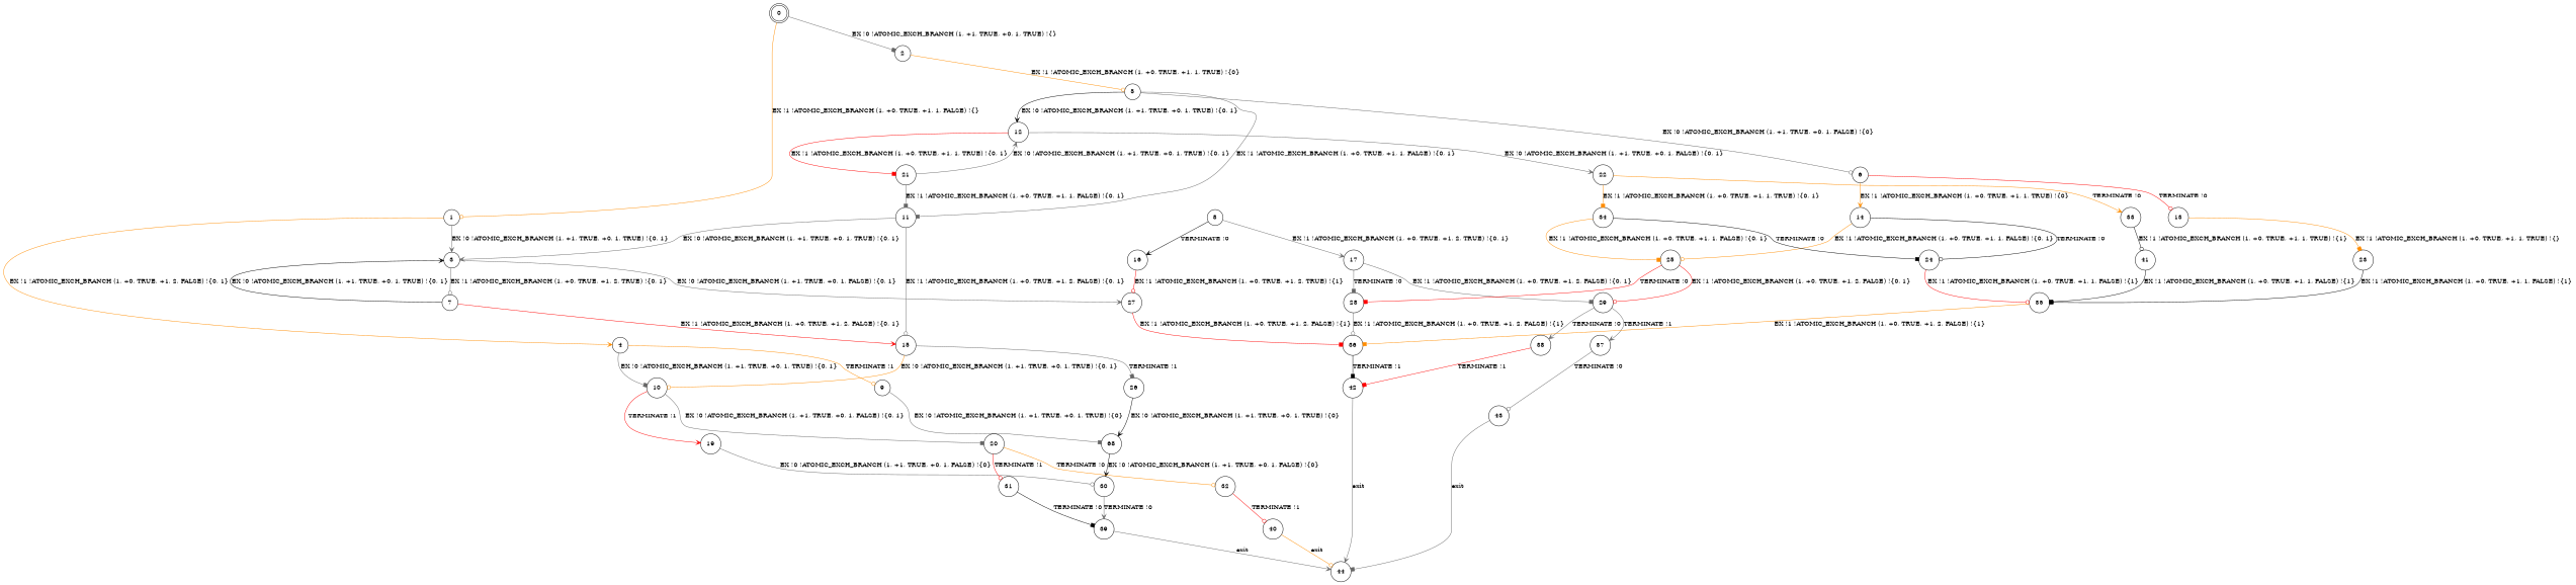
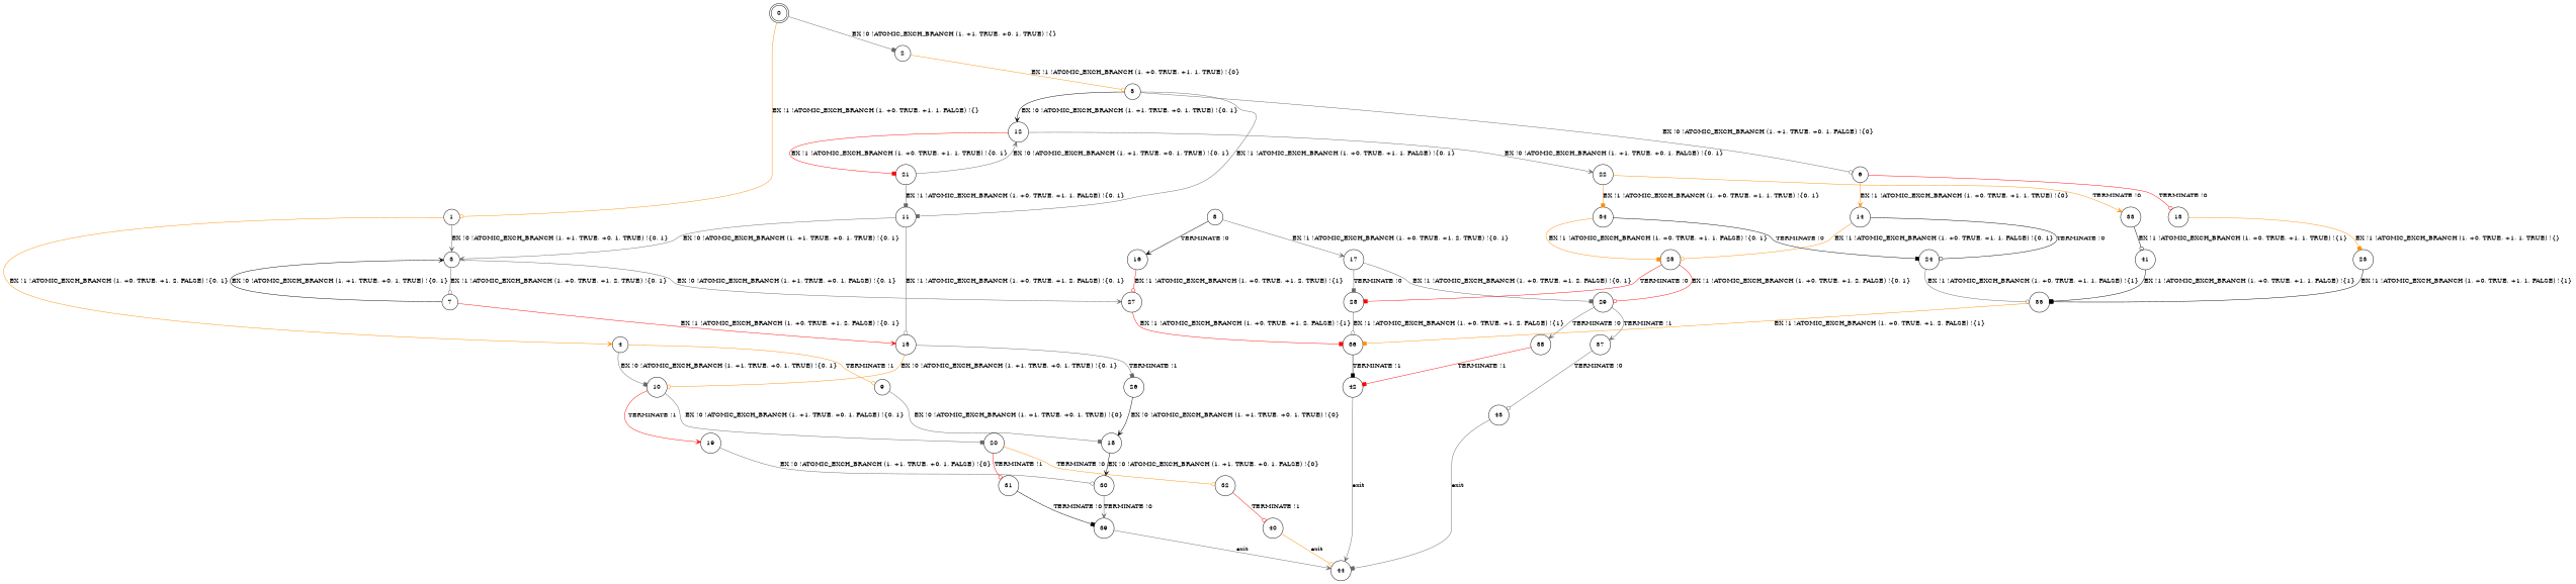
  digraph {
    node [shape=circle]
    edge [arrowhead=box color=gray40]
    0 [peripheries=2]
    1
    2
    3
    4
    5
    7
    27
    9
    10
    6
    11
    12
    13
    14
    15
    8
    16
    17
-   18 [label=68]
+   18
    19
    20
    21
    22
    23
    24
    25
    26
    28
    29
    30
    31
    32
    33
    34
    35
    36
    37
    38
    39
    40
    41
    42
    43
    44
    0 -> 1 [arrowhead=odot color=darkorange label="EX !1 !ATOMIC_EXCH_BRANCH (1, +0, TRUE, +1, 1, FALSE) !{}"]
    0 -> 2 [label="EX !0 !ATOMIC_EXCH_BRANCH (1, +1, TRUE, +0, 1, TRUE) !{}"]
    1 -> 3 [arrowhead=vee label="EX !0 !ATOMIC_EXCH_BRANCH (1, +1, TRUE, +0, 1, TRUE) !{0, 1}"]
    1 -> 4 [arrowhead=vee color=darkorange label="EX !1 !ATOMIC_EXCH_BRANCH (1, +0, TRUE, +1, 2, FALSE) !{0, 1}"]
    2 -> 5 [arrowhead=odot color=darkorange label="EX !1 !ATOMIC_EXCH_BRANCH (1, +0, TRUE, +1, 1, TRUE) !{0}"]
    3 -> 7 [arrowhead=odot label="EX !1 !ATOMIC_EXCH_BRANCH (1, +0, TRUE, +1, 2, TRUE) !{0, 1}"]
    3 -> 27 [arrowhead=vee label="EX !0 !ATOMIC_EXCH_BRANCH (1, +1, TRUE, +0, 1, FALSE) !{0, 1}"]
    4 -> 9 [arrowhead=odot color=darkorange label="TERMINATE !1"]
    4 -> 10 [label="EX !0 !ATOMIC_EXCH_BRANCH (1, +1, TRUE, +0, 1, TRUE) !{0, 1}"]
    5 -> 6 [arrowhead=odot label="EX !0 !ATOMIC_EXCH_BRANCH (1, +1, TRUE, +0, 1, FALSE) !{0}"]
    5 -> 11 [label="EX !1 !ATOMIC_EXCH_BRANCH (1, +0, TRUE, +1, 1, FALSE) !{0, 1}"]
    5 -> 12 [arrowhead=vee color=black label="EX !0 !ATOMIC_EXCH_BRANCH (1, +1, TRUE, +0, 1, TRUE) !{0, 1}"]
    7 -> 3 [arrowhead=vee color=black label="EX !0 !ATOMIC_EXCH_BRANCH (1, +1, TRUE, +0, 1, TRUE) !{0, 1}"]
    7 -> 15 [arrowhead=vee color=red label="EX !1 !ATOMIC_EXCH_BRANCH (1, +0, TRUE, +1, 2, FALSE) !{0, 1}"]
    27 -> 36 [color=red label="EX !1 !ATOMIC_EXCH_BRANCH (1, +0, TRUE, +1, 2, FALSE) !{1}"]
    9 -> 18 [label="EX !0 !ATOMIC_EXCH_BRANCH (1, +1, TRUE, +0, 1, TRUE) !{0}"]
    10 -> 19 [arrowhead=vee color=red label="TERMINATE !1"]
    10 -> 20 [label="EX !0 !ATOMIC_EXCH_BRANCH (1, +1, TRUE, +0, 1, FALSE) !{0, 1}"]
    6 -> 13 [arrowhead=odot color=red label="TERMINATE !0"]
    6 -> 14 [arrowhead=vee color=darkorange label="EX !1 !ATOMIC_EXCH_BRANCH (1, +0, TRUE, +1, 1, TRUE) !{0}"]
    11 -> 3 [arrowhead=vee label="EX !0 !ATOMIC_EXCH_BRANCH (1, +1, TRUE, +0, 1, TRUE) !{0, 1}"]
    11 -> 15 [arrowhead=odot label="EX !1 !ATOMIC_EXCH_BRANCH (1, +0, TRUE, +1, 2, FALSE) !{0, 1}"]
    12 -> 21 [color=red label="EX !1 !ATOMIC_EXCH_BRANCH (1, +0, TRUE, +1, 1, TRUE) !{0, 1}"]
    12 -> 22 [arrowhead=vee label="EX !0 !ATOMIC_EXCH_BRANCH (1, +1, TRUE, +0, 1, FALSE) !{0, 1}"]
    13 -> 23 [color=darkorange label="EX !1 !ATOMIC_EXCH_BRANCH (1, +0, TRUE, +1, 1, TRUE) !{}"]
    14 -> 24 [arrowhead=odot color=black label="TERMINATE !0"]
    14 -> 25 [arrowhead=odot color=darkorange label="EX !1 !ATOMIC_EXCH_BRANCH (1, +0, TRUE, +1, 1, FALSE) !{0, 1}"]
    15 -> 10 [arrowhead=odot color=darkorange label="EX !0 !ATOMIC_EXCH_BRANCH (1, +1, TRUE, +0, 1, TRUE) !{0, 1}"]
    15 -> 26 [label="TERMINATE !1"]
    8 -> 16 [arrowhead=vee color=black label="TERMINATE !0"]
    8 -> 17 [arrowhead=vee label="EX !1 !ATOMIC_EXCH_BRANCH (1, +0, TRUE, +1, 2, TRUE) !{0, 1}"]
    16 -> 27 [arrowhead=odot color=red label="EX !1 !ATOMIC_EXCH_BRANCH (1, +0, TRUE, +1, 2, TRUE) !{1}"]
    17 -> 28 [label="TERMINATE !0"]
    17 -> 29 [label="EX !1 !ATOMIC_EXCH_BRANCH (1, +0, TRUE, +1, 2, FALSE) !{0, 1}"]
    18 -> 30 [arrowhead=vee color=black label="EX !0 !ATOMIC_EXCH_BRANCH (1, +1, TRUE, +0, 1, FALSE) !{0}"]
    19 -> 30 [arrowhead=odot label="EX !0 !ATOMIC_EXCH_BRANCH (1, +1, TRUE, +0, 1, FALSE) !{0}"]
    20 -> 31 [arrowhead=odot color=red label="TERMINATE !1"]
    20 -> 32 [arrowhead=odot color=darkorange label="TERMINATE !0"]
    21 -> 11 [label="EX !1 !ATOMIC_EXCH_BRANCH (1, +0, TRUE, +1, 1, FALSE) !{0, 1}"]
    21 -> 12 [arrowhead=vee label="EX !0 !ATOMIC_EXCH_BRANCH (1, +1, TRUE, +0, 1, TRUE) !{0, 1}"]
    22 -> 33 [arrowhead=vee color=darkorange label="TERMINATE !0"]
    22 -> 34 [color=darkorange label="EX !1 !ATOMIC_EXCH_BRANCH (1, +0, TRUE, +1, 1, TRUE) !{0, 1}"]
    23 -> 35 [color=black label="EX !1 !ATOMIC_EXCH_BRANCH (1, +0, TRUE, +1, 1, FALSE) !{1}"]
-   24 -> 35 [arrowhead=odot color=red label="EX !1 !ATOMIC_EXCH_BRANCH (1, +0, TRUE, +1, 1, FALSE) !{1}"]
+   24 -> 35 [arrowhead=odot label="EX !1 !ATOMIC_EXCH_BRANCH (1, +0, TRUE, +1, 1, FALSE) !{1}"]
    25 -> 28 [color=red label="TERMINATE !0"]
    25 -> 29 [arrowhead=odot color=red label="EX !1 !ATOMIC_EXCH_BRANCH (1, +0, TRUE, +1, 2, FALSE) !{0, 1}"]
    26 -> 18 [arrowhead=vee color=black label="EX !0 !ATOMIC_EXCH_BRANCH (1, +1, TRUE, +0, 1, TRUE) !{0}"]
    28 -> 36 [arrowhead=odot label="EX !1 !ATOMIC_EXCH_BRANCH (1, +0, TRUE, +1, 2, FALSE) !{1}"]
    29 -> 37 [arrowhead=vee label="TERMINATE !1"]
    29 -> 38 [arrowhead=vee label="TERMINATE !0"]
    30 -> 39 [arrowhead=vee label="TERMINATE !0"]
    31 -> 39 [color=black label="TERMINATE !0"]
    32 -> 40 [arrowhead=odot color=red label="TERMINATE !1"]
    33 -> 41 [arrowhead=odot color=black label="EX !1 !ATOMIC_EXCH_BRANCH (1, +0, TRUE, +1, 1, TRUE) !{1}"]
    34 -> 24 [color=black label="TERMINATE !0"]
    34 -> 25 [color=darkorange label="EX !1 !ATOMIC_EXCH_BRANCH (1, +0, TRUE, +1, 1, FALSE) !{0, 1}"]
    35 -> 36 [color=darkorange label="EX !1 !ATOMIC_EXCH_BRANCH (1, +0, TRUE, +1, 2, FALSE) !{1}"]
    36 -> 42 [color=black label="TERMINATE !1"]
    37 -> 43 [arrowhead=odot label="TERMINATE !0"]
    38 -> 42 [color=red label="TERMINATE !1"]
    39 -> 44 [arrowhead=vee label=exit]
    40 -> 44 [arrowhead=odot color=darkorange label=exit]
    41 -> 35 [color=black label="EX !1 !ATOMIC_EXCH_BRANCH (1, +0, TRUE, +1, 1, FALSE) !{1}"]
    42 -> 44 [arrowhead=vee label=exit]
    43 -> 44 [label=exit]
  }
